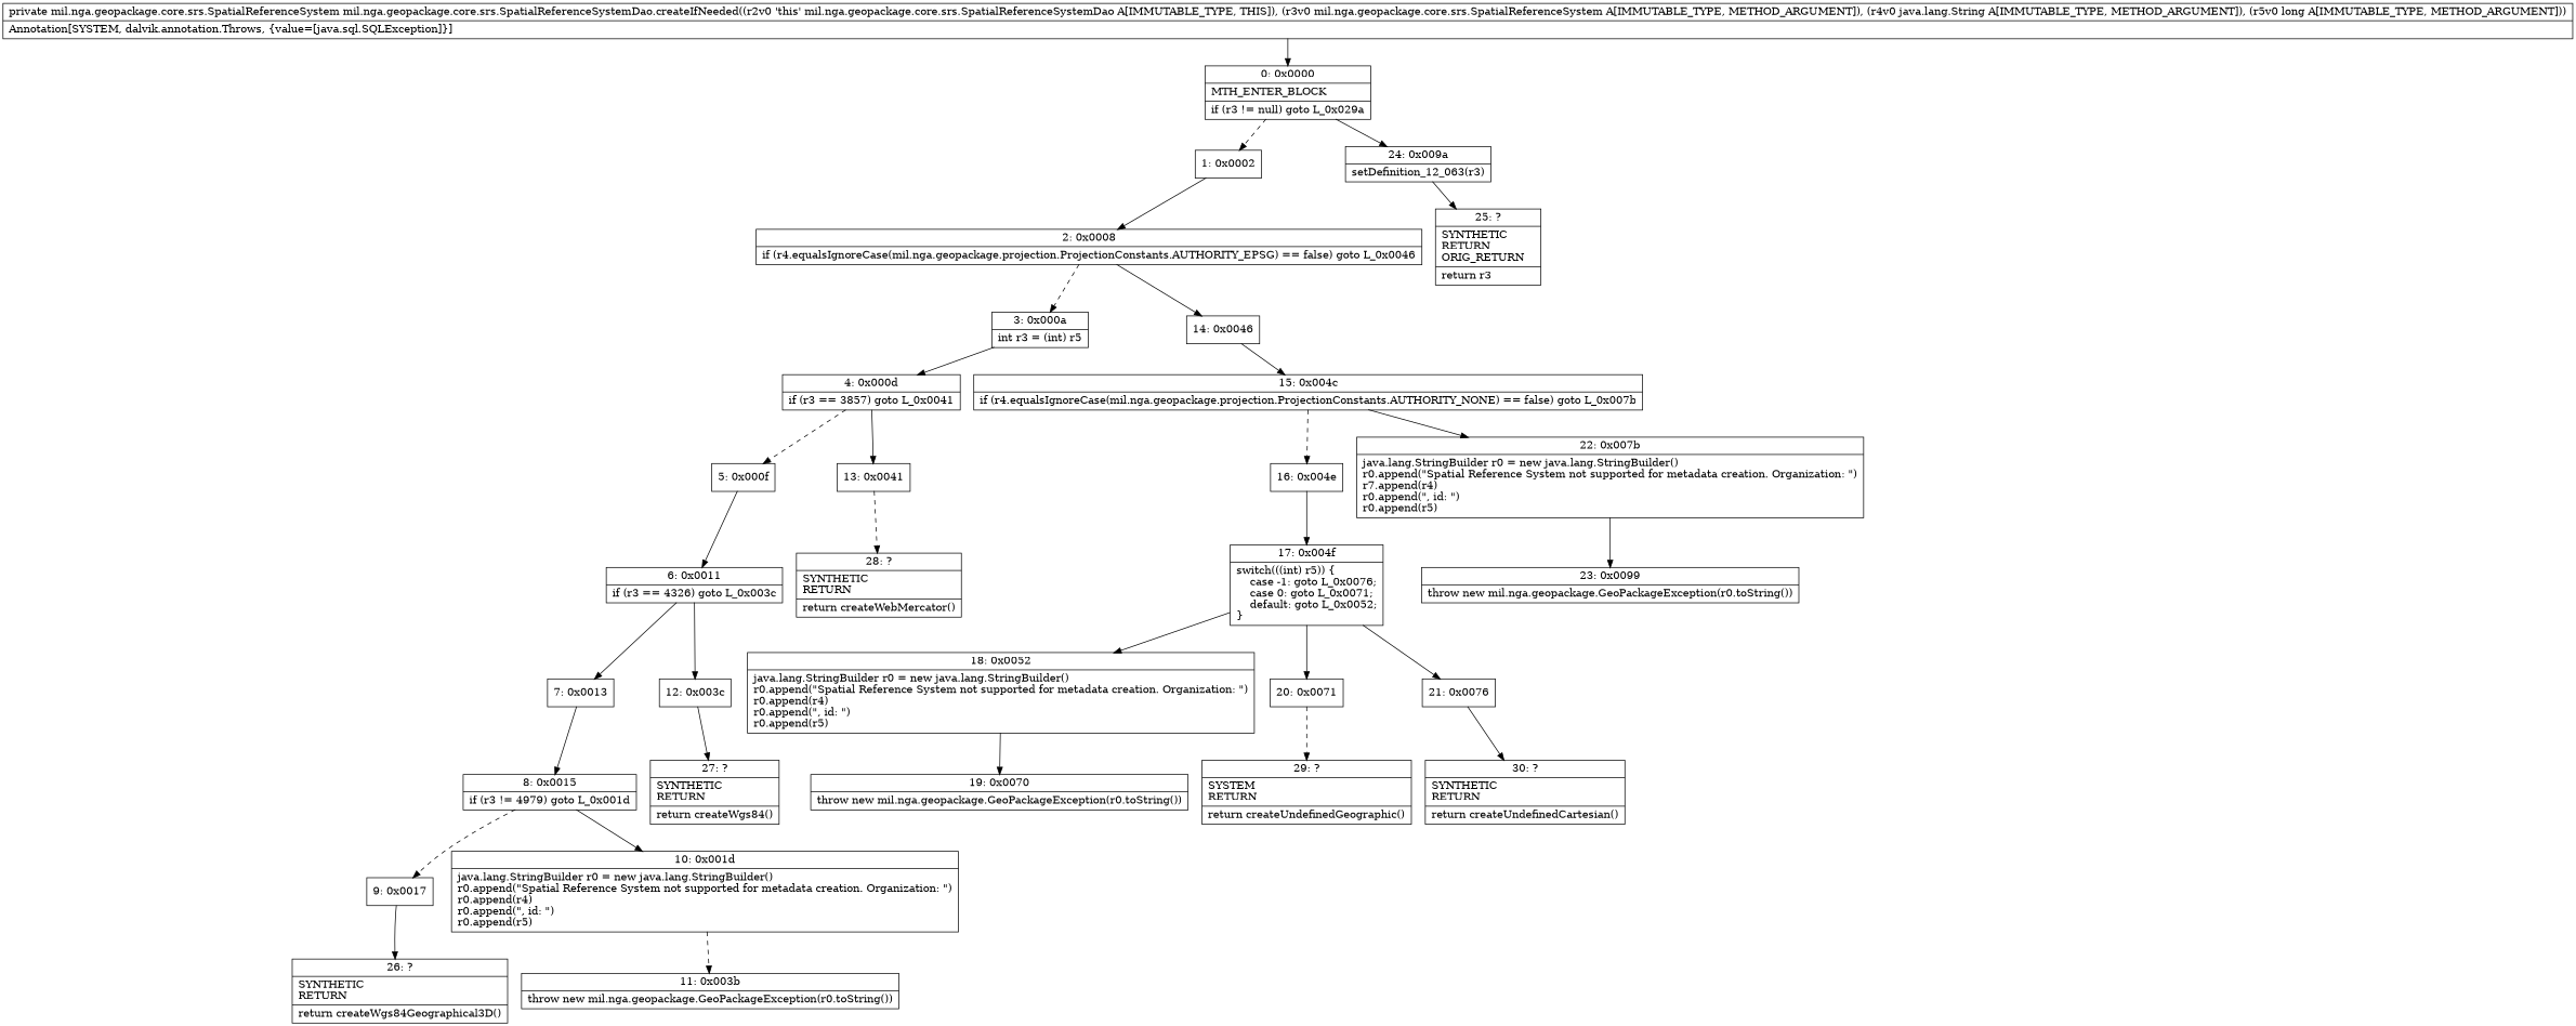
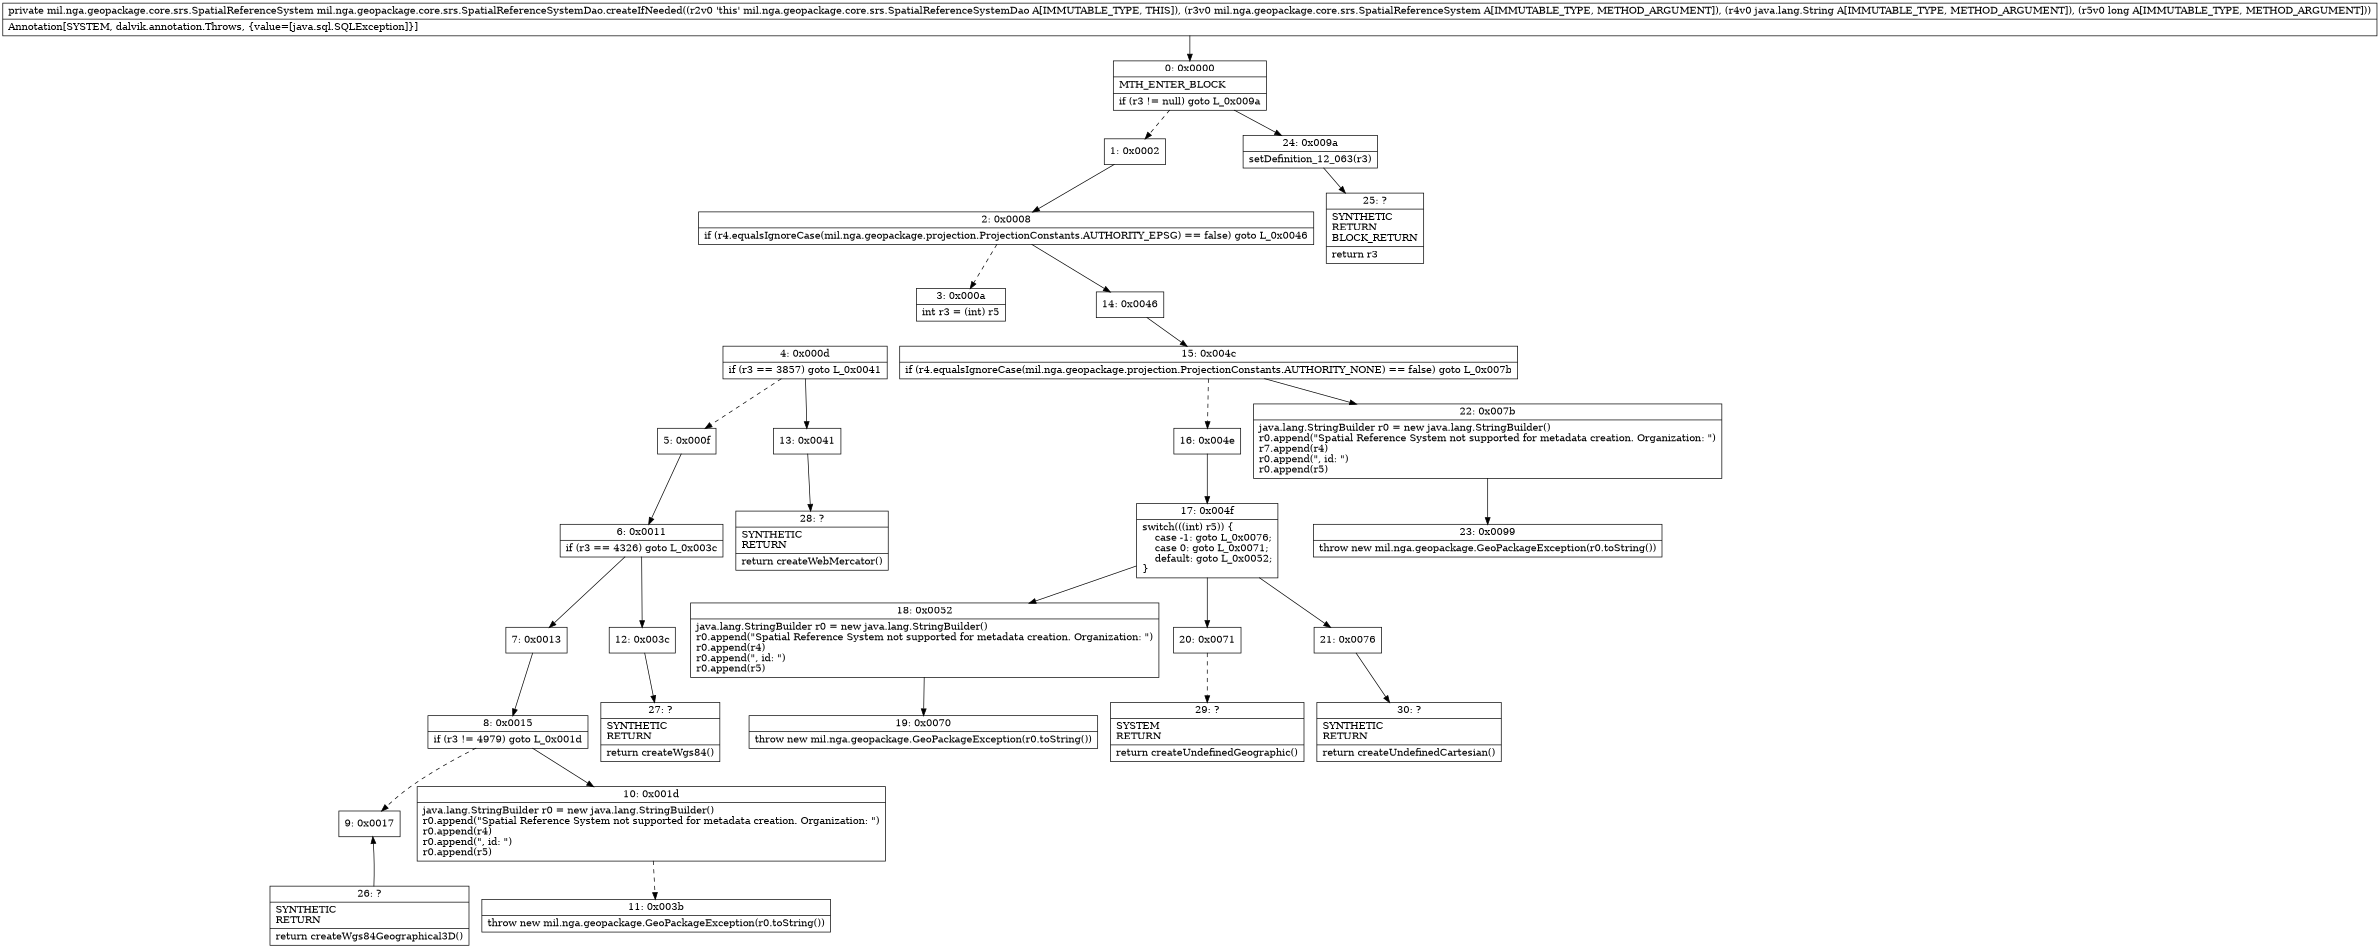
  digraph {
    node [shape=record]
-   n1 [label="{0\:\ 0x0000|MTH_ENTER_BLOCK\l|if (r3 != null) goto L_0x029a\l}"]
+   n1 [label="{0\:\ 0x0000|MTH_ENTER_BLOCK\l|if (r3 != null) goto L_0x009a\l}"]
    n2 [label="{1\:\ 0x0002}"]
    n3 [label="{24\:\ 0x009a|setDefinition_12_063(r3)\l}"]
    n4 [label="{2\:\ 0x0008|if (r4.equalsIgnoreCase(mil.nga.geopackage.projection.ProjectionConstants.AUTHORITY_EPSG) == false) goto L_0x0046\l}"]
-   n5 [label="{25\:\ ?|SYNTHETIC\lRETURN\lORIG_RETURN\l|return r3\l}"]
+   n5 [label="{25\:\ ?|SYNTHETIC\lRETURN\lBLOCK_RETURN\l|return r3\l}"]
    n6 [label="{3\:\ 0x000a|int r3 = (int) r5\l}"]
    n7 [label="{14\:\ 0x0046}"]
    n8 [label="{4\:\ 0x000d|if (r3 == 3857) goto L_0x0041\l}"]
    n9 [label="{15\:\ 0x004c|if (r4.equalsIgnoreCase(mil.nga.geopackage.projection.ProjectionConstants.AUTHORITY_NONE) == false) goto L_0x007b\l}"]
    n10 [label="{5\:\ 0x000f}"]
    n11 [label="{13\:\ 0x0041}"]
    n12 [label="{6\:\ 0x0011|if (r3 == 4326) goto L_0x003c\l}"]
    n13 [label="{28\:\ ?|SYNTHETIC\lRETURN\l|return createWebMercator()\l}"]
    n14 [label="{7\:\ 0x0013}"]
    n15 [label="{12\:\ 0x003c}"]
    n16 [label="{8\:\ 0x0015|if (r3 != 4979) goto L_0x001d\l}"]
    n17 [label="{27\:\ ?|SYNTHETIC\lRETURN\l|return createWgs84()\l}"]
    n18 [label="{9\:\ 0x0017}"]
    n19 [label="{10\:\ 0x001d|java.lang.StringBuilder r0 = new java.lang.StringBuilder()\lr0.append(\"Spatial Reference System not supported for metadata creation. Organization: \")\lr0.append(r4)\lr0.append(\", id: \")\lr0.append(r5)\l}"]
    n20 [label="{26\:\ ?|SYNTHETIC\lRETURN\l|return createWgs84Geographical3D()\l}"]
    n21 [label="{11\:\ 0x003b|throw new mil.nga.geopackage.GeoPackageException(r0.toString())\l}"]
    n22 [label="{16\:\ 0x004e}"]
    n23 [label="{22\:\ 0x007b|java.lang.StringBuilder r0 = new java.lang.StringBuilder()\lr0.append(\"Spatial Reference System not supported for metadata creation. Organization: \")\lr7.append(r4)\lr0.append(\", id: \")\lr0.append(r5)\l}"]
    n24 [label="{17\:\ 0x004f|switch(((int) r5)) \{\l    case \-1: goto L_0x0076;\l    case 0: goto L_0x0071;\l    default: goto L_0x0052;\l\}\l}"]
    n25 [label="{23\:\ 0x0099|throw new mil.nga.geopackage.GeoPackageException(r0.toString())\l}"]
    n26 [label="{18\:\ 0x0052|java.lang.StringBuilder r0 = new java.lang.StringBuilder()\lr0.append(\"Spatial Reference System not supported for metadata creation. Organization: \")\lr0.append(r4)\lr0.append(\", id: \")\lr0.append(r5)\l}"]
    n27 [label="{20\:\ 0x0071}"]
    n28 [label="{21\:\ 0x0076}"]
    n29 [label="{19\:\ 0x0070|throw new mil.nga.geopackage.GeoPackageException(r0.toString())\l}"]
    n30 [label="{29\:\ ?|SYSTEM\lRETURN\l|return createUndefinedGeographic()\l}"]
    n31 [label="{30\:\ ?|SYNTHETIC\lRETURN\l|return createUndefinedCartesian()\l}"]
    n32 [label="{private mil.nga.geopackage.core.srs.SpatialReferenceSystem mil.nga.geopackage.core.srs.SpatialReferenceSystemDao.createIfNeeded((r2v0 'this' mil.nga.geopackage.core.srs.SpatialReferenceSystemDao A[IMMUTABLE_TYPE, THIS]), (r3v0 mil.nga.geopackage.core.srs.SpatialReferenceSystem A[IMMUTABLE_TYPE, METHOD_ARGUMENT]), (r4v0 java.lang.String A[IMMUTABLE_TYPE, METHOD_ARGUMENT]), (r5v0 long A[IMMUTABLE_TYPE, METHOD_ARGUMENT]))  | Annotation[SYSTEM, dalvik.annotation.Throws, \{value=[java.sql.SQLException]\}]\l}"]
    n1 -> n2 [style=dashed]
    n1 -> n3
    n2 -> n4
    n3 -> n5
    n4 -> n6 [style=dashed]
    n4 -> n7
-   n6 -> n8
    n7 -> n9
    n8 -> n10 [style=dashed]
    n8 -> n11
    n9 -> n22 [style=dashed]
    n9 -> n23
    n10 -> n12
-   n11 -> n13 [style=dashed]
+   n11 -> n13
    n12 -> n14 [style=solid]
    n12 -> n15
    n14 -> n16
    n15 -> n17
    n16 -> n18 [style=dashed]
    n16 -> n19
-   n18 -> n20
+   n20 -> n18
    n19 -> n21 [style=dashed]
    n22 -> n24
    n23 -> n25
    n24 -> n26
    n24 -> n27
    n24 -> n28
    n26 -> n29
    n27 -> n30 [style=dashed]
    n28 -> n31
    n32 -> n1
  }
